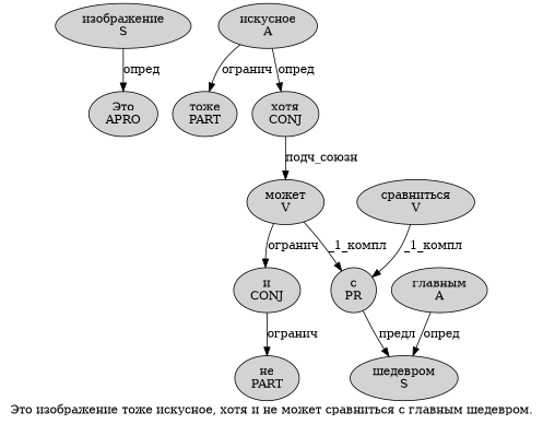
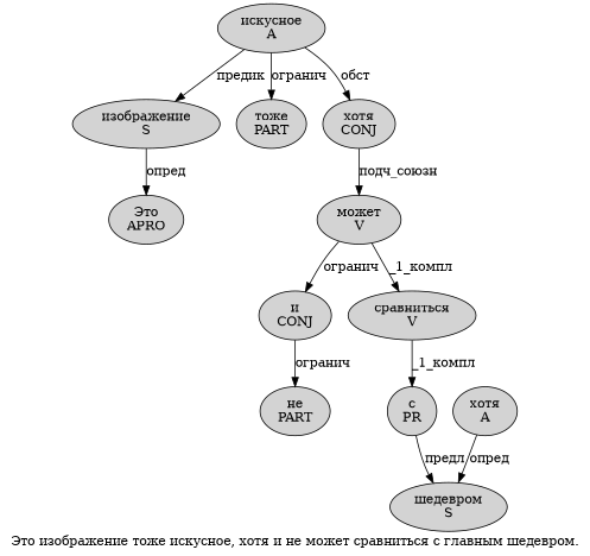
  digraph {
    label="Это изображение тоже искусное, хотя и не может сравниться с главным шедевром."
    node [fillcolor=lightgray penwidth=1 shape=ellipse style=filled]
    n1 [label="Это\nAPRO"]
    n2 [label="изображение\nS"]
    n3 [label="тоже\nPART"]
    n4 [label="искусное\nA"]
    n5 [label="хотя\nCONJ"]
    n6 [label="может\nV"]
    n7 [label="и\nCONJ"]
    n8 [label="сравниться\nV"]
    n9 [label="не\nPART"]
    n10 [label="с\nPR"]
    n11 [label="шедевром\nS"]
-   n12 [label="главным\nA"]
+   n12 [label="хотя\nA"]
    n2 -> n1 [label="опред"]
+   n4 -> n2 [label="предик"]
    n4 -> n3 [label="огранич"]
-   n4 -> n5 [label="опред"]
+   n4 -> n5 [label="обст"]
    n5 -> n6 [label="подч_союзн"]
    n6 -> n7 [label="огранич"]
-   n6 -> n10 [label="_1_компл"]
+   n6 -> n8 [label="_1_компл"]
    n7 -> n9 [label="огранич"]
    n8 -> n10 [label="_1_компл"]
    n10 -> n11 [label="предл"]
    n12 -> n11 [label="опред"]
  }
